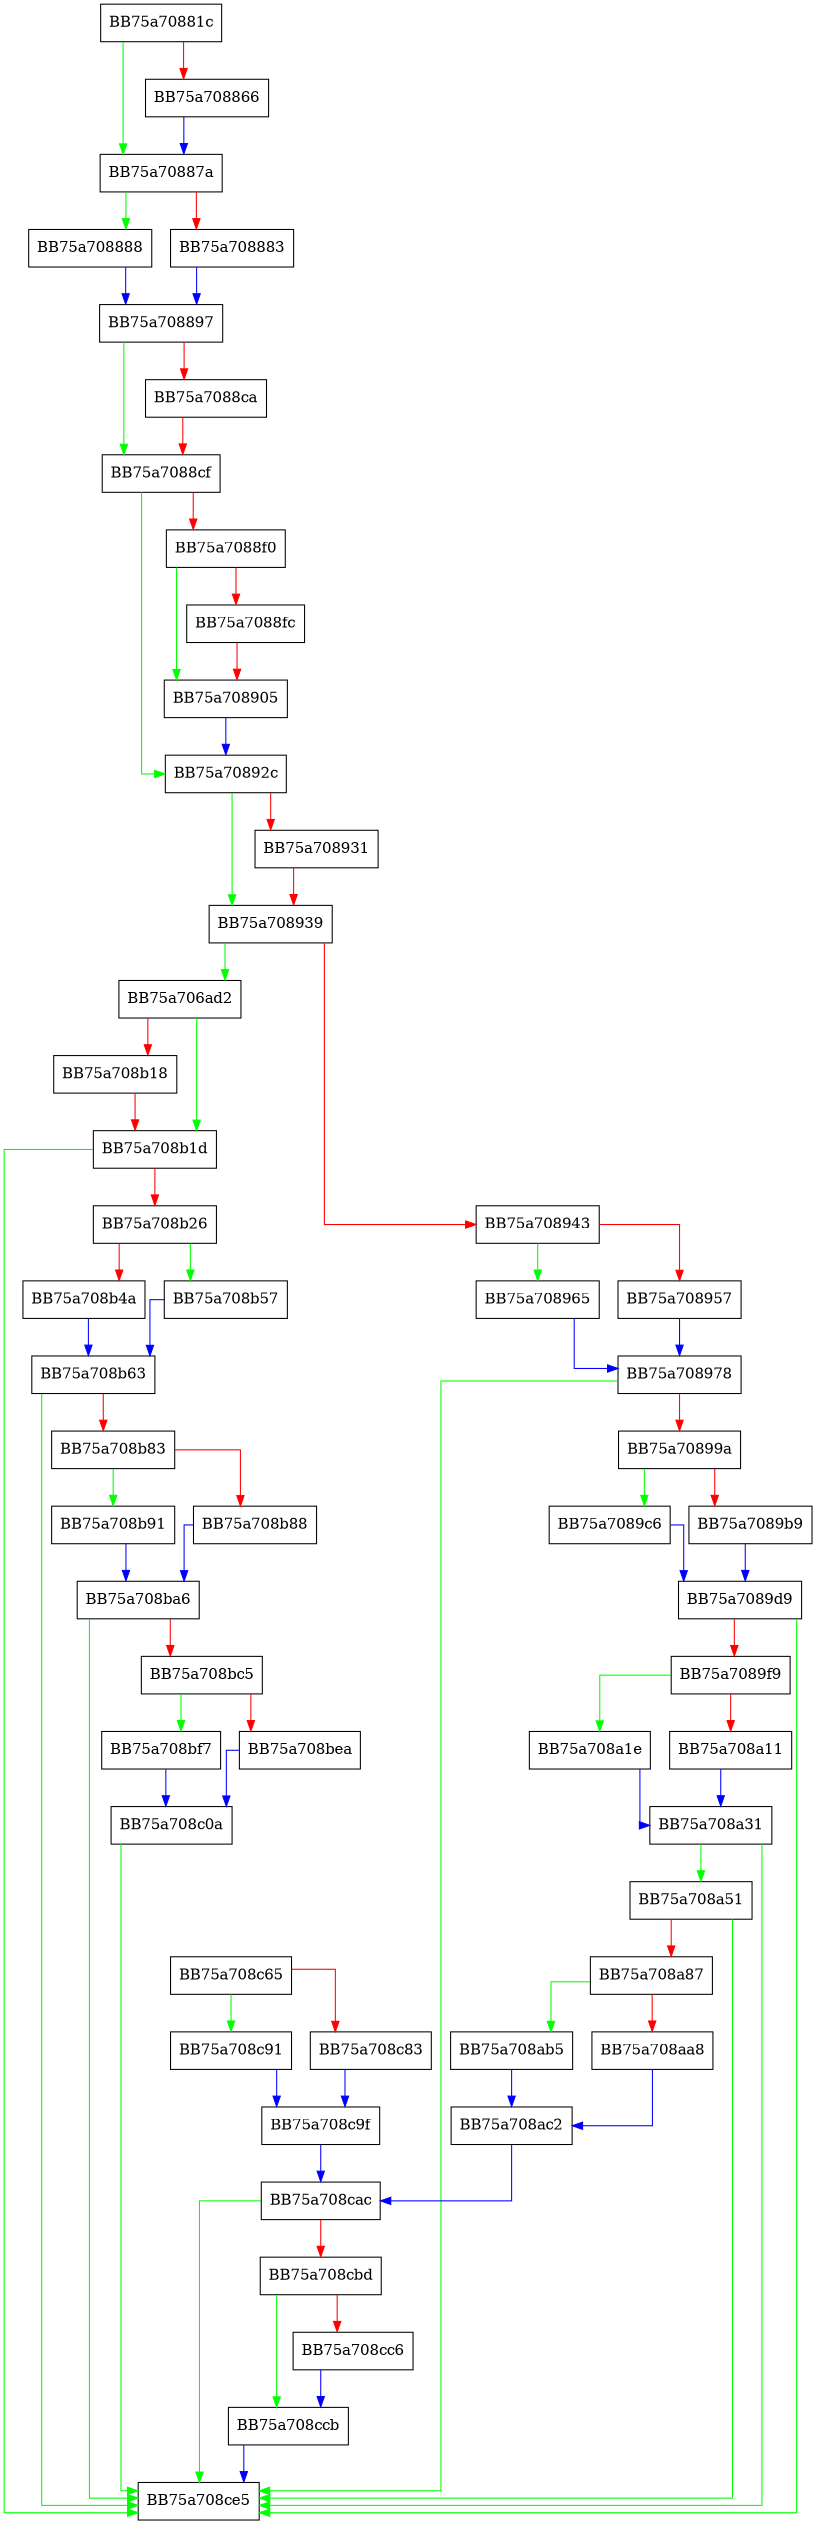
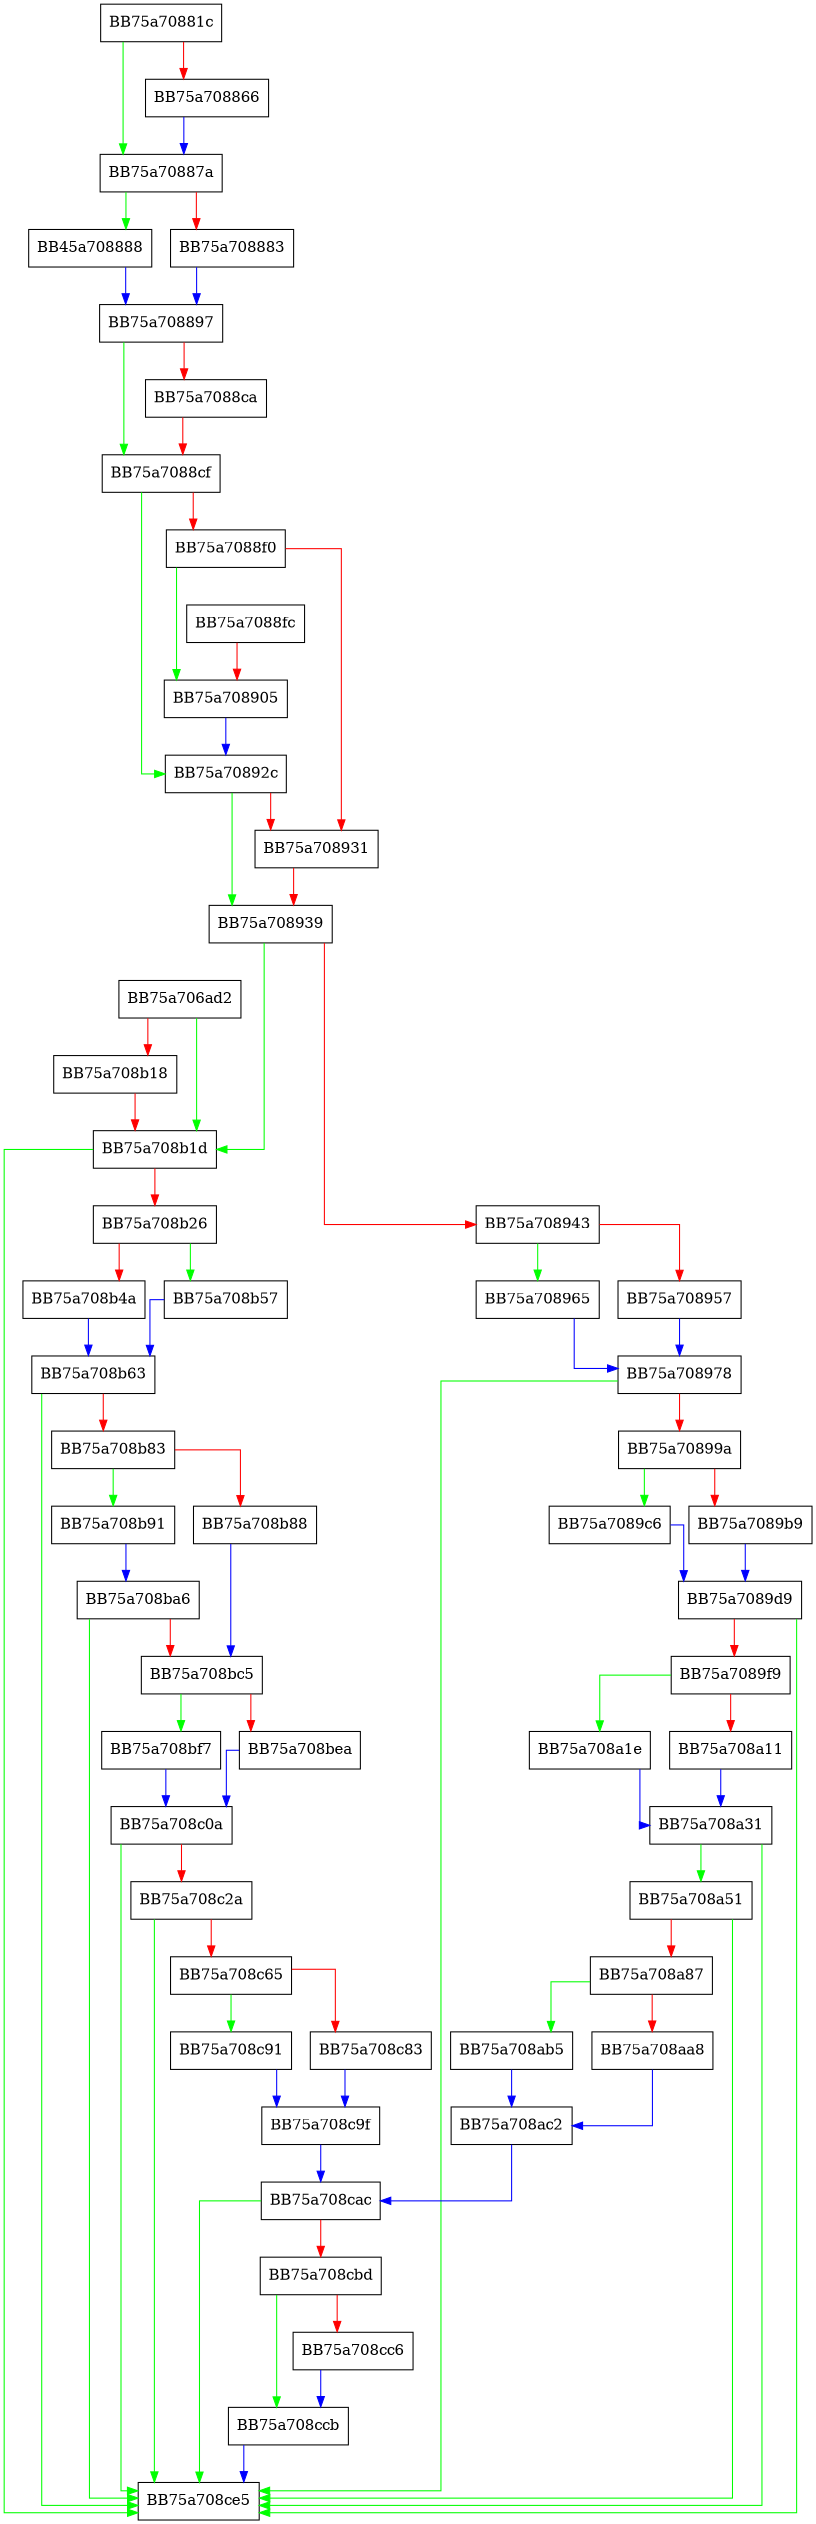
  digraph {
    splines=ortho
    node [shape=box]
    edge [color=red]
    BB75a70881c
    BB75a70887a
    BB75a708866
-   BB75a708888
+   BB75a708888 [label=BB45a708888]
    BB75a708883
    BB75a708897
    BB75a7088cf
    BB75a7088ca
    BB75a70892c
    BB75a7088f0
    BB75a708939
    BB75a708931
    BB75a708905
    BB75a7088fc
    n15 [label=BB75a706ad2]
    BB75a708943
    BB75a708b1d
    BB75a708b18
    BB75a708965
    BB75a708957
    BB75a708ce5
    BB75a708b26
    BB75a708978
    BB75a70899a
    BB75a7089c6
    BB75a7089b9
    BB75a7089d9
    BB75a7089f9
    BB75a708a1e
    BB75a708a11
    BB75a708a31
    BB75a708a51
    BB75a708a87
    BB75a708ab5
    BB75a708aa8
    BB75a708ac2
    BB75a708cac
    BB75a708cbd
    BB75a708ccb
    BB75a708cc6
    BB75a708b57
    BB75a708b4a
    BB75a708b63
    BB75a708b83
    n45 [label=BB75a708b91]
    BB75a708b88
    BB75a708ba6
    BB75a708bc5
    BB75a708bf7
    BB75a708bea
    BB75a708c0a
+   BB75a708c2a
    BB75a708c65
    BB75a708c91
    BB75a708c83
    BB75a708c9f
    BB75a70881c -> BB75a70887a [color=green]
    BB75a70881c -> BB75a708866
    BB75a70887a -> BB75a708888 [color=green]
    BB75a70887a -> BB75a708883
    BB75a708866 -> BB75a70887a [color=blue]
    BB75a708888 -> BB75a708897 [color=blue]
    BB75a708883 -> BB75a708897 [color=blue]
    BB75a708897 -> BB75a7088cf [color=green]
    BB75a708897 -> BB75a7088ca
    BB75a7088cf -> BB75a70892c [color=green]
    BB75a7088cf -> BB75a7088f0
    BB75a7088ca -> BB75a7088cf
    BB75a70892c -> BB75a708939 [color=green]
    BB75a70892c -> BB75a708931
    BB75a7088f0 -> BB75a708905 [color=green]
-   BB75a7088f0 -> BB75a7088fc
-   BB75a708939 -> n15 [color=green]
+   BB75a7088f0 -> BB75a708931
+   BB75a708939 -> BB75a708b1d [color=green]
    BB75a708939 -> BB75a708943
    BB75a708931 -> BB75a708939
    BB75a708905 -> BB75a70892c [color=blue]
    BB75a7088fc -> BB75a708905
    n15 -> BB75a708b1d [color=green]
    n15 -> BB75a708b18
    BB75a708943 -> BB75a708965 [color=green]
    BB75a708943 -> BB75a708957
    BB75a708b1d -> BB75a708ce5 [color=green]
    BB75a708b1d -> BB75a708b26
    BB75a708b18 -> BB75a708b1d
    BB75a708965 -> BB75a708978 [color=blue]
    BB75a708957 -> BB75a708978 [color=blue]
    BB75a708b26 -> BB75a708b57 [color=green]
    BB75a708b26 -> BB75a708b4a
    BB75a708978 -> BB75a708ce5 [color=green]
    BB75a708978 -> BB75a70899a
    BB75a70899a -> BB75a7089c6 [color=green]
    BB75a70899a -> BB75a7089b9
    BB75a7089c6 -> BB75a7089d9 [color=blue]
    BB75a7089b9 -> BB75a7089d9 [color=blue]
    BB75a7089d9 -> BB75a708ce5 [color=green]
    BB75a7089d9 -> BB75a7089f9
    BB75a7089f9 -> BB75a708a1e [color=green]
    BB75a7089f9 -> BB75a708a11
    BB75a708a1e -> BB75a708a31 [color=blue]
    BB75a708a11 -> BB75a708a31 [color=blue]
    BB75a708a31 -> BB75a708ce5 [color=green]
    BB75a708a31 -> BB75a708a51 [color=green]
    BB75a708a51 -> BB75a708ce5 [color=green]
    BB75a708a51 -> BB75a708a87
    BB75a708a87 -> BB75a708ab5 [color=green]
    BB75a708a87 -> BB75a708aa8
    BB75a708ab5 -> BB75a708ac2 [color=blue]
    BB75a708aa8 -> BB75a708ac2 [color=blue]
    BB75a708ac2 -> BB75a708cac [color=blue]
    BB75a708cac -> BB75a708ce5 [color=green]
    BB75a708cac -> BB75a708cbd
    BB75a708cbd -> BB75a708ccb [color=green]
    BB75a708cbd -> BB75a708cc6
    BB75a708ccb -> BB75a708ce5 [color=blue]
    BB75a708cc6 -> BB75a708ccb [color=blue]
    BB75a708b57 -> BB75a708b63 [color=blue]
    BB75a708b4a -> BB75a708b63 [color=blue]
    BB75a708b63 -> BB75a708ce5 [color=green]
    BB75a708b63 -> BB75a708b83
    BB75a708b83 -> n45 [color=green]
    BB75a708b83 -> BB75a708b88
    n45 -> BB75a708ba6 [color=blue]
-   BB75a708b88 -> BB75a708ba6 [color=blue]
+   BB75a708b88 -> BB75a708bc5 [color=blue]
    BB75a708ba6 -> BB75a708ce5 [color=green]
    BB75a708ba6 -> BB75a708bc5
    BB75a708bc5 -> BB75a708bf7 [color=green]
    BB75a708bc5 -> BB75a708bea
    BB75a708bf7 -> BB75a708c0a [color=blue]
    BB75a708bea -> BB75a708c0a [color=blue]
    BB75a708c0a -> BB75a708ce5 [color=green]
+   BB75a708c0a -> BB75a708c2a
+   BB75a708c2a -> BB75a708ce5 [color=green]
+   BB75a708c2a -> BB75a708c65
    BB75a708c65 -> BB75a708c91 [color=green]
    BB75a708c65 -> BB75a708c83
    BB75a708c91 -> BB75a708c9f [color=blue]
    BB75a708c83 -> BB75a708c9f [color=blue]
    BB75a708c9f -> BB75a708cac [color=blue]
  }
